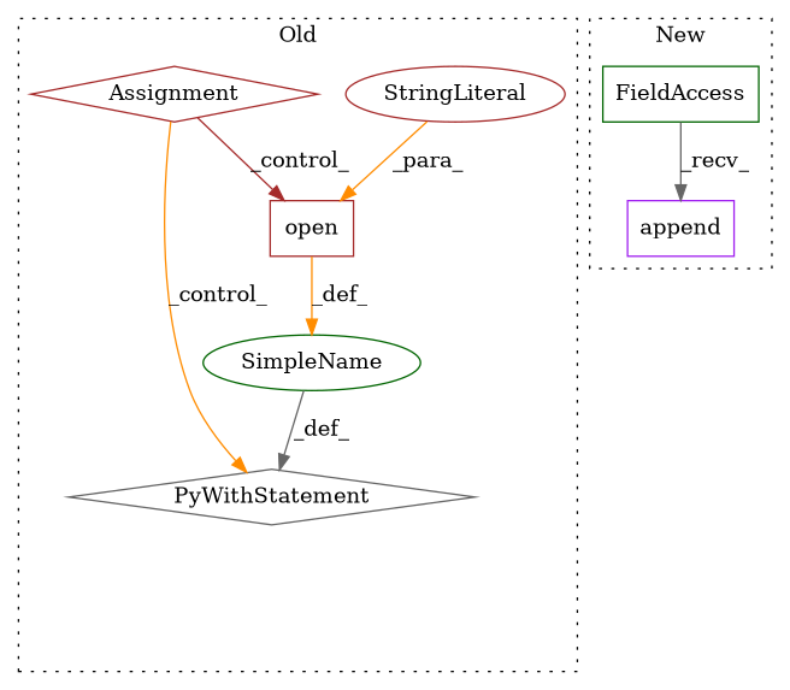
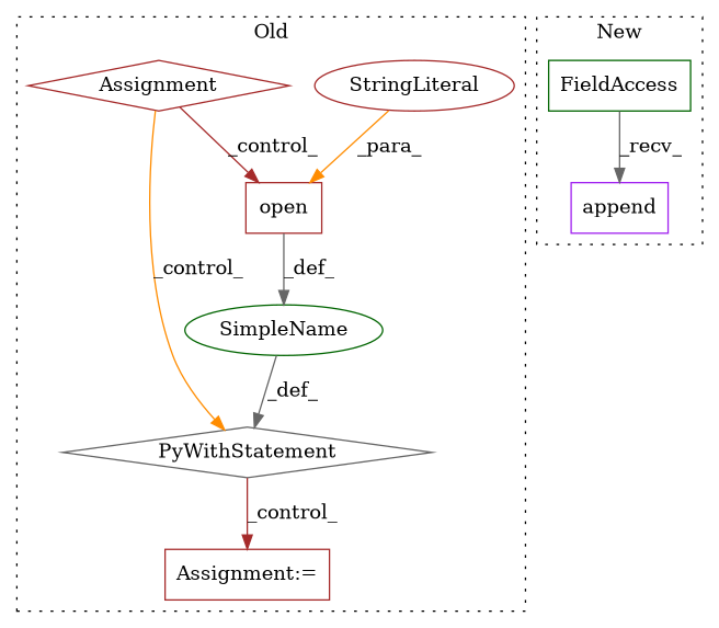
  digraph {
    node [a=32 color=brown shape=box]
    edge [color=darkorange]
    n1 [l="5,1" label=open s="3349,3381"]
    n2 [a=45 l=3 label=StringLiteral s=3378 shape=ellipse]
    n3 [a=104 color=gray40 l="10,2" label=PyWithStatement s="3339,3382" shape=diamond]
+   n4 [a=7 l=7 label="Assignment:=" s=3399]
    n5 [a=42 color=darkgreen label=SimpleName shape=ellipse]
    n6 [a=25 l="4,2" label=Assignment s="3277,3298" shape=diamond]
    n7 [color=purple l="7,1" label=append s="3427,3469"]
    n8 [a=22 color=darkgreen l=17 label=FieldAccess s=3409]
    subgraph cluster_1 {
      label=Old
      style=dotted
      n1
      n2
      n3
+     n4
      n5
      n6
    }
    subgraph cluster_2 {
      label=New
      style=dotted
      n7
      n8
    }
-   n1 -> n5 [label=_def_]
+   n1 -> n5 [color=gray40 label=_def_]
    n2 -> n1 [label=_para_]
+   n3 -> n4 [color=brown label=_control_]
    n5 -> n3 [color=gray40 label=_def_]
    n6 -> n1 [color=brown label=_control_]
    n6 -> n3 [label=_control_]
    n8 -> n7 [color=gray40 label=_recv_]
  }
